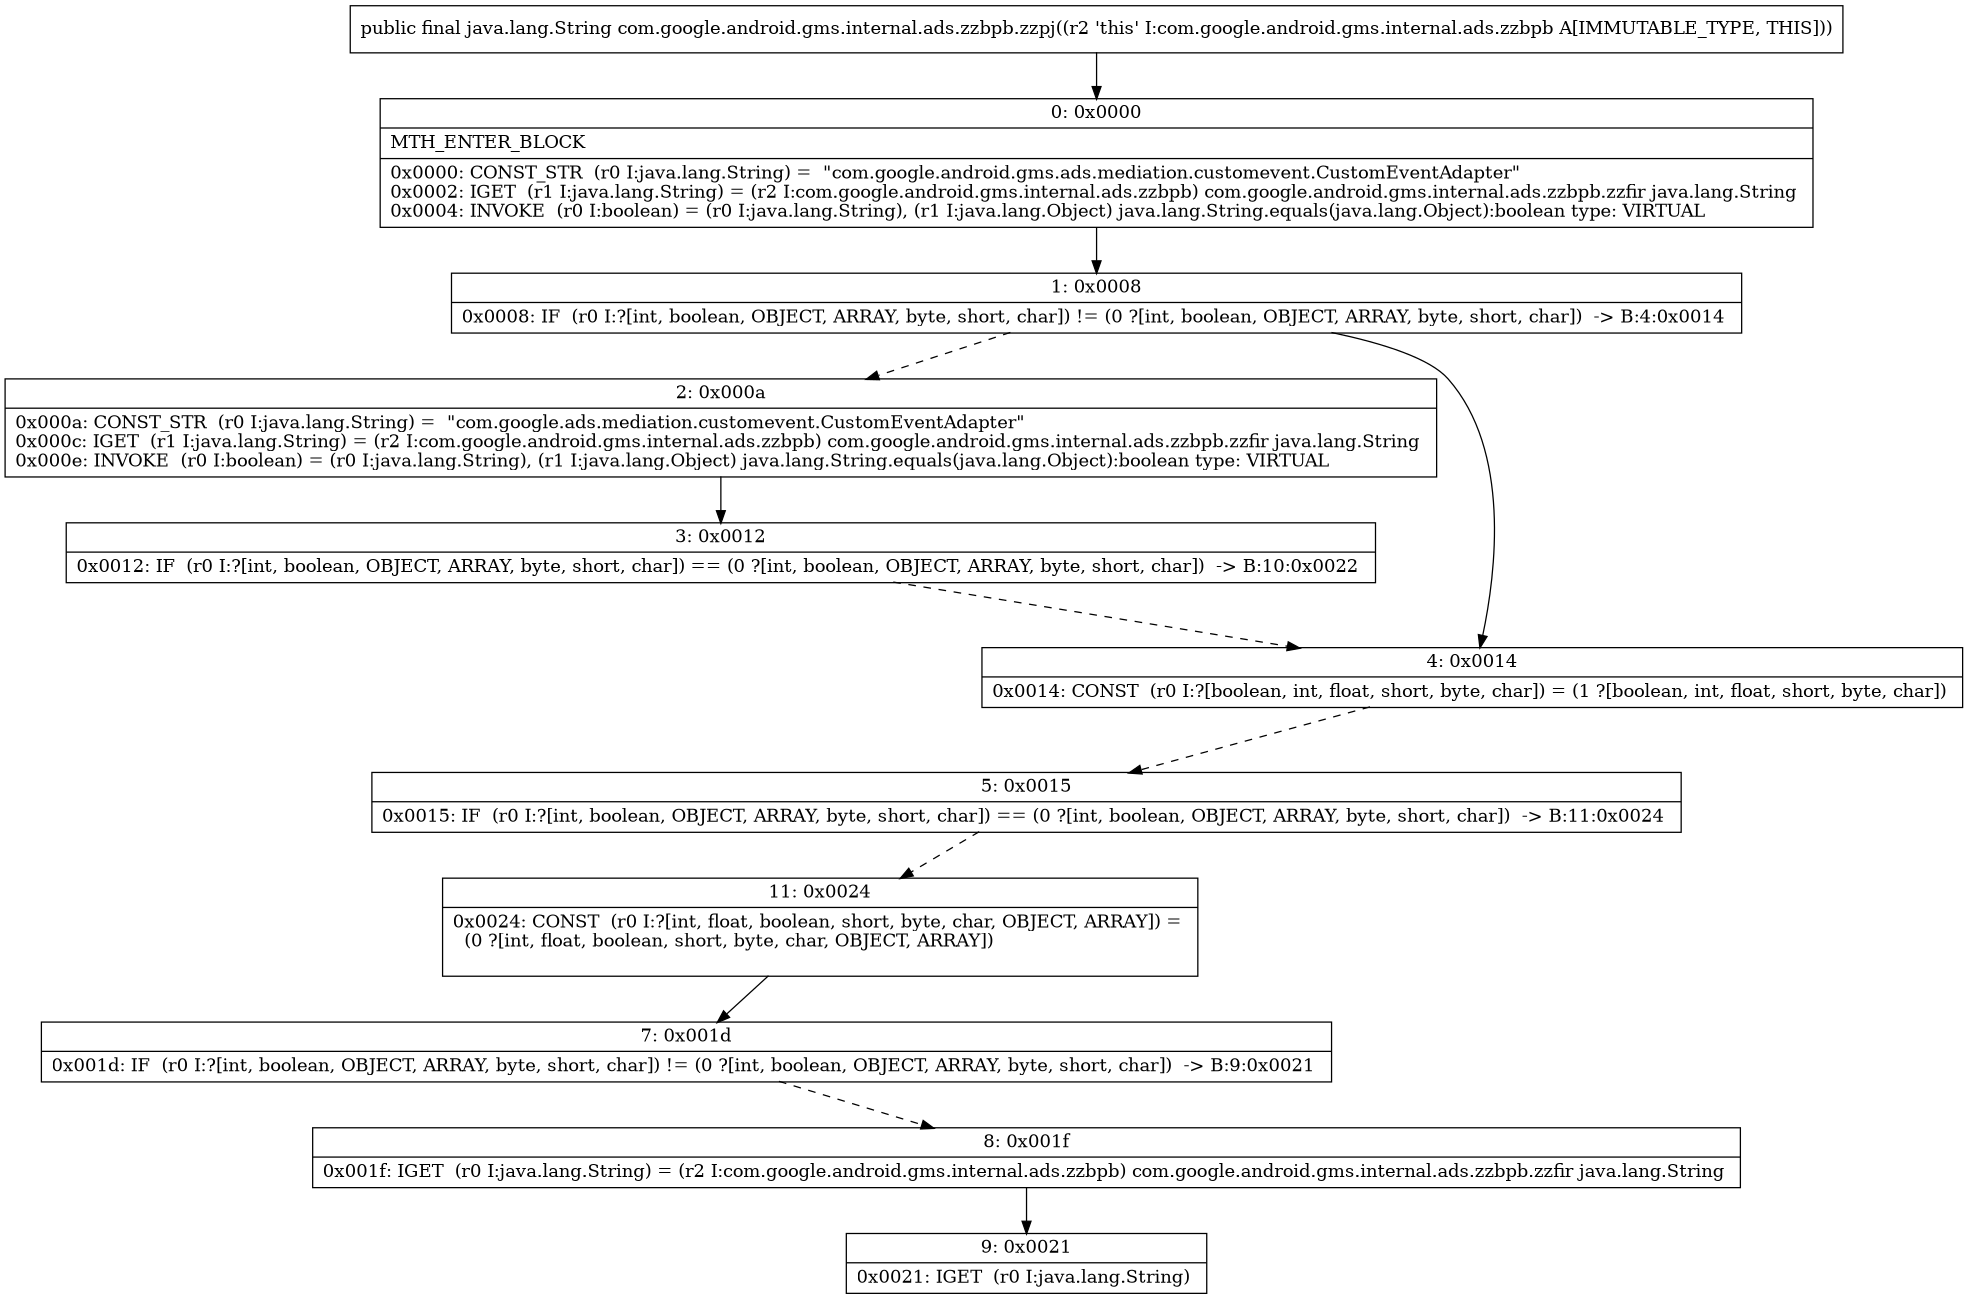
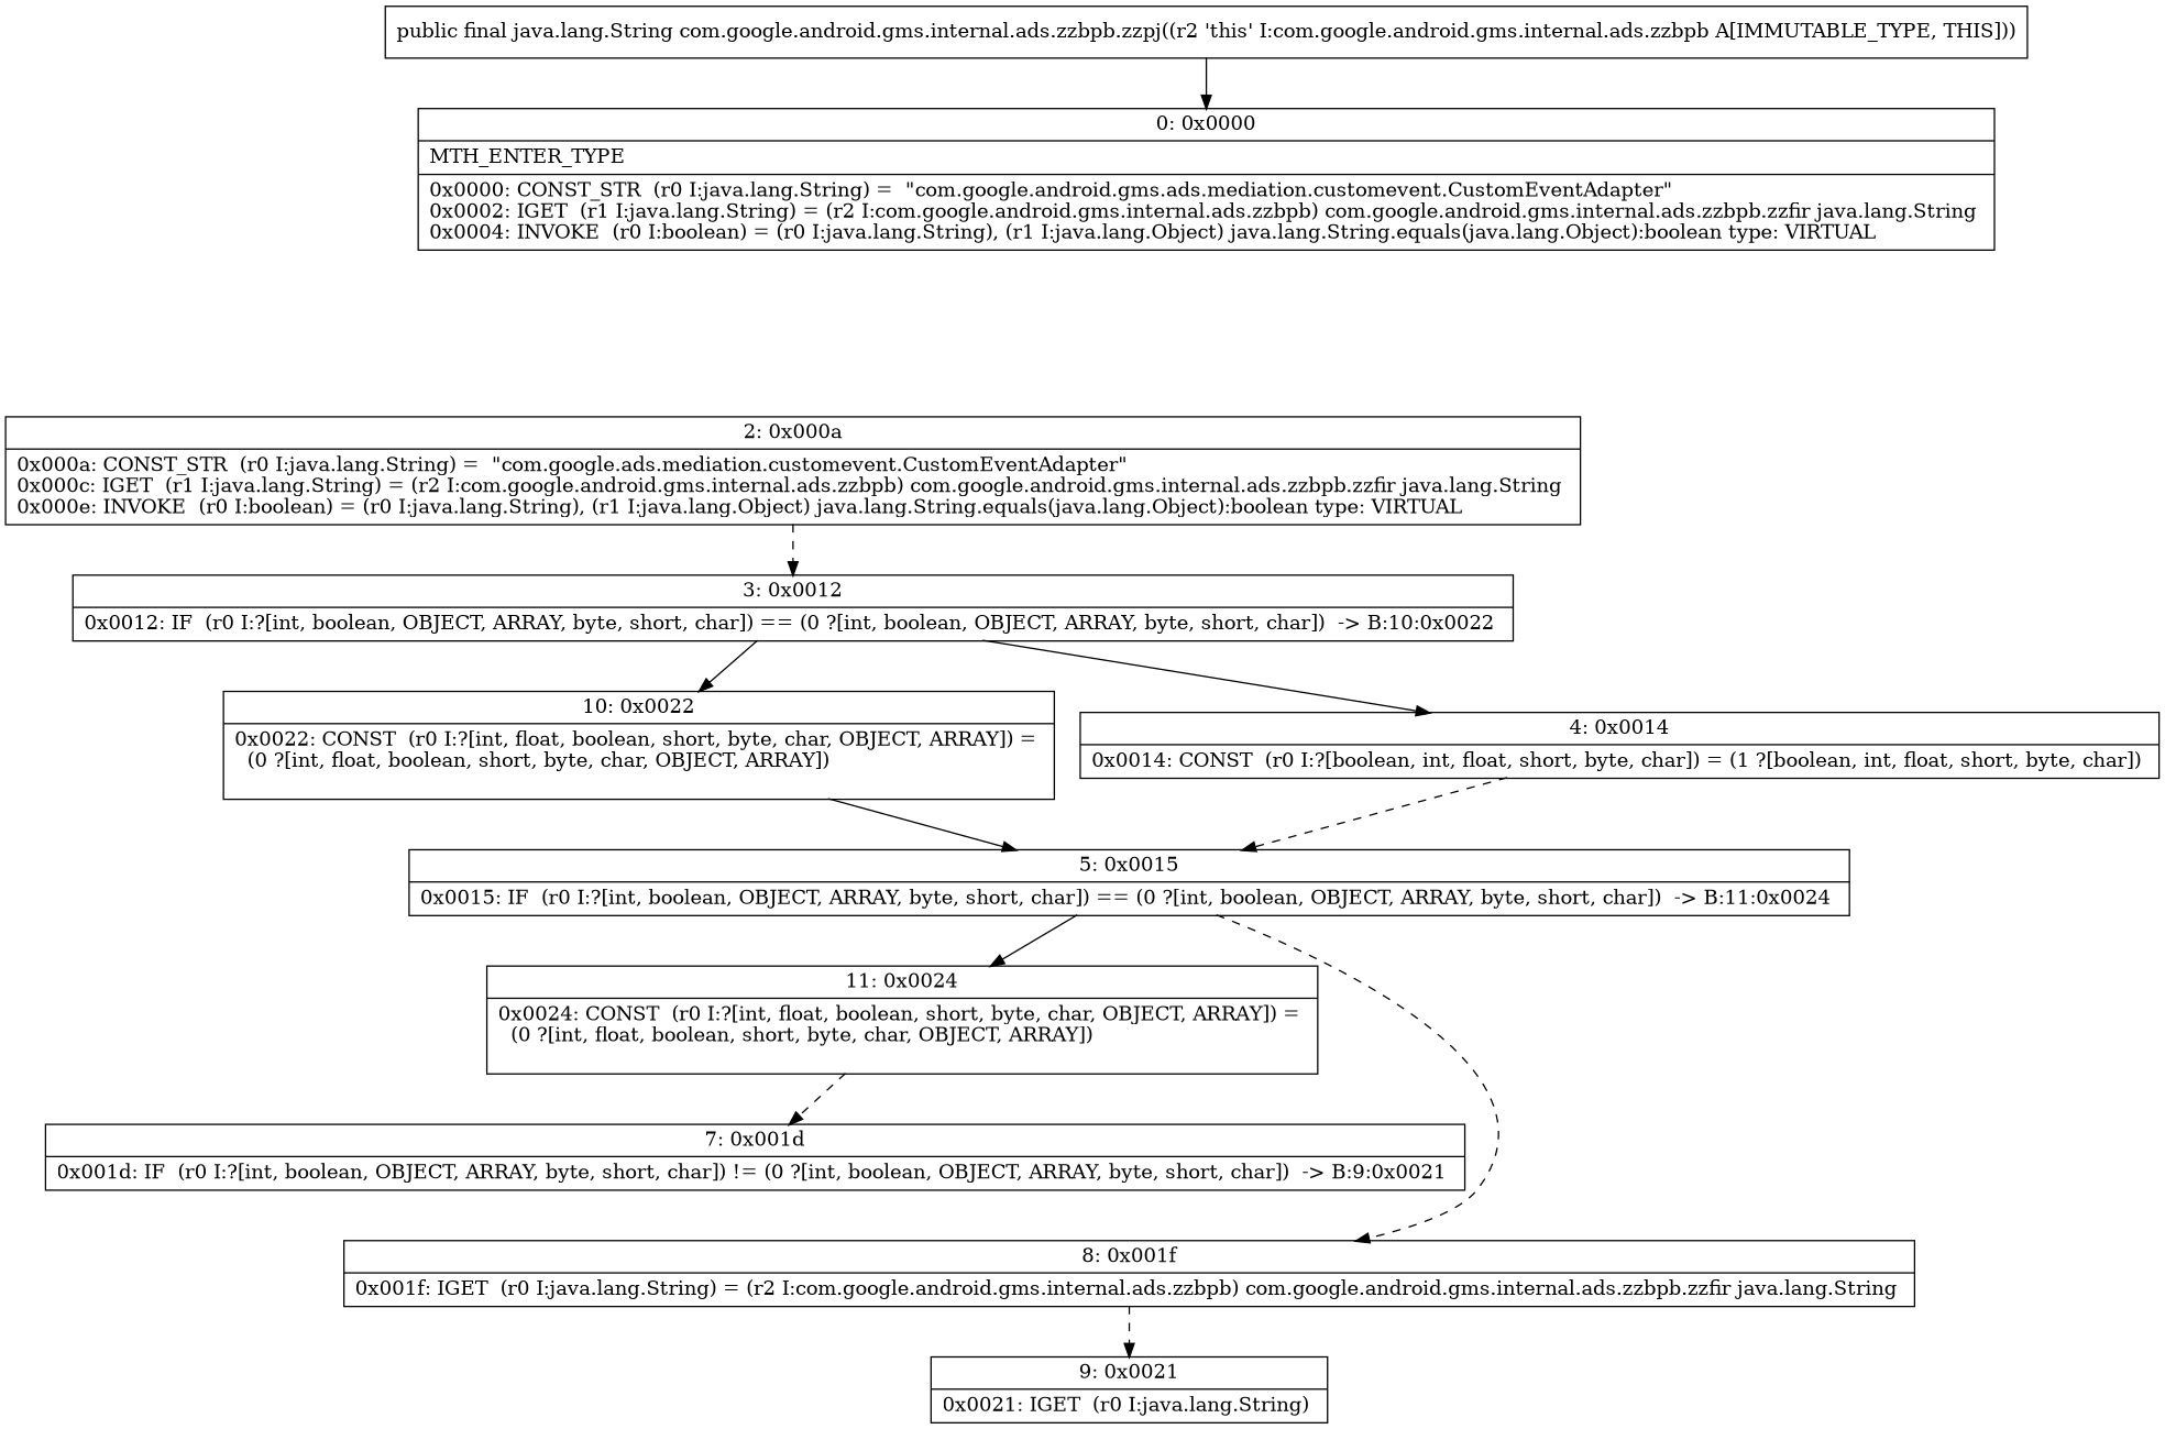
  digraph {
    node [shape=record]
-   n1 [label="{0\:\ 0x0000|MTH_ENTER_BLOCK\l|0x0000: CONST_STR  (r0 I:java.lang.String) =  \"com.google.android.gms.ads.mediation.customevent.CustomEventAdapter\" \l0x0002: IGET  (r1 I:java.lang.String) = (r2 I:com.google.android.gms.internal.ads.zzbpb) com.google.android.gms.internal.ads.zzbpb.zzfir java.lang.String \l0x0004: INVOKE  (r0 I:boolean) = (r0 I:java.lang.String), (r1 I:java.lang.Object) java.lang.String.equals(java.lang.Object):boolean type: VIRTUAL \l}"]
-   n2 [label="{1\:\ 0x0008|0x0008: IF  (r0 I:?[int, boolean, OBJECT, ARRAY, byte, short, char]) != (0 ?[int, boolean, OBJECT, ARRAY, byte, short, char])  \-\> B:4:0x0014 \l}"]
+   n1 [label="{0\:\ 0x0000|MTH_ENTER_TYPE\l|0x0000: CONST_STR  (r0 I:java.lang.String) =  \"com.google.android.gms.ads.mediation.customevent.CustomEventAdapter\" \l0x0002: IGET  (r1 I:java.lang.String) = (r2 I:com.google.android.gms.internal.ads.zzbpb) com.google.android.gms.internal.ads.zzbpb.zzfir java.lang.String \l0x0004: INVOKE  (r0 I:boolean) = (r0 I:java.lang.String), (r1 I:java.lang.Object) java.lang.String.equals(java.lang.Object):boolean type: VIRTUAL \l}"]
    n3 [label="{2\:\ 0x000a|0x000a: CONST_STR  (r0 I:java.lang.String) =  \"com.google.ads.mediation.customevent.CustomEventAdapter\" \l0x000c: IGET  (r1 I:java.lang.String) = (r2 I:com.google.android.gms.internal.ads.zzbpb) com.google.android.gms.internal.ads.zzbpb.zzfir java.lang.String \l0x000e: INVOKE  (r0 I:boolean) = (r0 I:java.lang.String), (r1 I:java.lang.Object) java.lang.String.equals(java.lang.Object):boolean type: VIRTUAL \l}"]
    n4 [label="{4\:\ 0x0014|0x0014: CONST  (r0 I:?[boolean, int, float, short, byte, char]) = (1 ?[boolean, int, float, short, byte, char]) \l}"]
    n5 [label="{3\:\ 0x0012|0x0012: IF  (r0 I:?[int, boolean, OBJECT, ARRAY, byte, short, char]) == (0 ?[int, boolean, OBJECT, ARRAY, byte, short, char])  \-\> B:10:0x0022 \l}"]
    n6 [label="{5\:\ 0x0015|0x0015: IF  (r0 I:?[int, boolean, OBJECT, ARRAY, byte, short, char]) == (0 ?[int, boolean, OBJECT, ARRAY, byte, short, char])  \-\> B:11:0x0024 \l}"]
+   n7 [label="{10\:\ 0x0022|0x0022: CONST  (r0 I:?[int, float, boolean, short, byte, char, OBJECT, ARRAY]) = \l  (0 ?[int, float, boolean, short, byte, char, OBJECT, ARRAY])\l \l}"]
    n8 [label="{11\:\ 0x0024|0x0024: CONST  (r0 I:?[int, float, boolean, short, byte, char, OBJECT, ARRAY]) = \l  (0 ?[int, float, boolean, short, byte, char, OBJECT, ARRAY])\l \l}"]
    n9 [label="{7\:\ 0x001d|0x001d: IF  (r0 I:?[int, boolean, OBJECT, ARRAY, byte, short, char]) != (0 ?[int, boolean, OBJECT, ARRAY, byte, short, char])  \-\> B:9:0x0021 \l}"]
    n10 [label="{8\:\ 0x001f|0x001f: IGET  (r0 I:java.lang.String) = (r2 I:com.google.android.gms.internal.ads.zzbpb) com.google.android.gms.internal.ads.zzbpb.zzfir java.lang.String \l}"]
    n11 [label="{9\:\ 0x0021|0x0021: IGET  (r0 I:java.lang.String) \l}"]
    n12 [label="{public final java.lang.String com.google.android.gms.internal.ads.zzbpb.zzpj((r2 'this' I:com.google.android.gms.internal.ads.zzbpb A[IMMUTABLE_TYPE, THIS])) }"]
-   n1 -> n2
-   n2 -> n3 [style=dashed]
-   n2 -> n4
-   n3 -> n5
+   n3 -> n5 [style=dashed]
    n4 -> n6 [style=dashed]
-   n5 -> n4 [style=dashed]
-   n6 -> n8 [style=dashed]
-   n8 -> n9
-   n9 -> n10 [style=dashed]
-   n10 -> n11
+   n5 -> n4 [style=solid]
+   n5 -> n7
+   n6 -> n8
+   n7 -> n6
+   n8 -> n9 [style=dashed]
+   n6 -> n10 [style=dashed]
+   n10 -> n11 [style=dashed]
    n12 -> n1
  }
